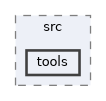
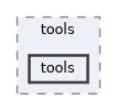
  digraph {
    compound=true
    n1 [color=grey25 fillcolor="#edf0f7" fontname=Helvetica fontsize=10 height=0.2 label=tools shape=box style="filled,bold" width=0.4]
    subgraph cluster_1 {
      bgcolor="#edf0f7"
      fontname=Helvetica
      fontsize=10
-     label=src
+     label=tools
      pencolor=grey50
      style="filled,dashed"
      n1
    }
  }
